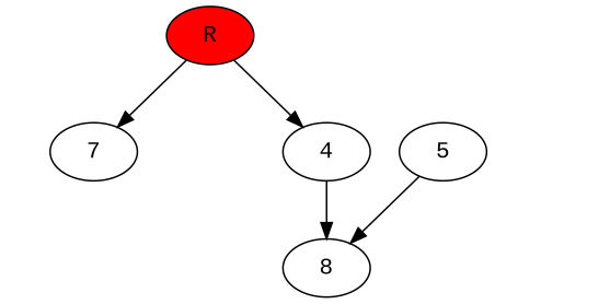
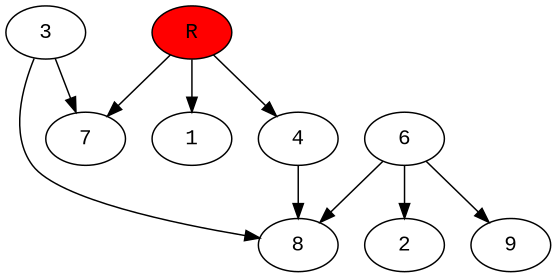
  digraph {
    fontname="Liberation Mono"
    node [fontname="Liberation Mono"]
    edge [fontname="Liberation Mono"]
+   3
    7
    8
-   6 [label=5]
+   6
+   2
+   9
    R [fillcolor="#ff0000" style=filled]
+   1
    4
+   3 -> 7
+   3 -> 8
    6 -> 8
+   6 -> 2
+   6 -> 9
    R -> 7
+   R -> 1
    R -> 4
    4 -> 8
  }
